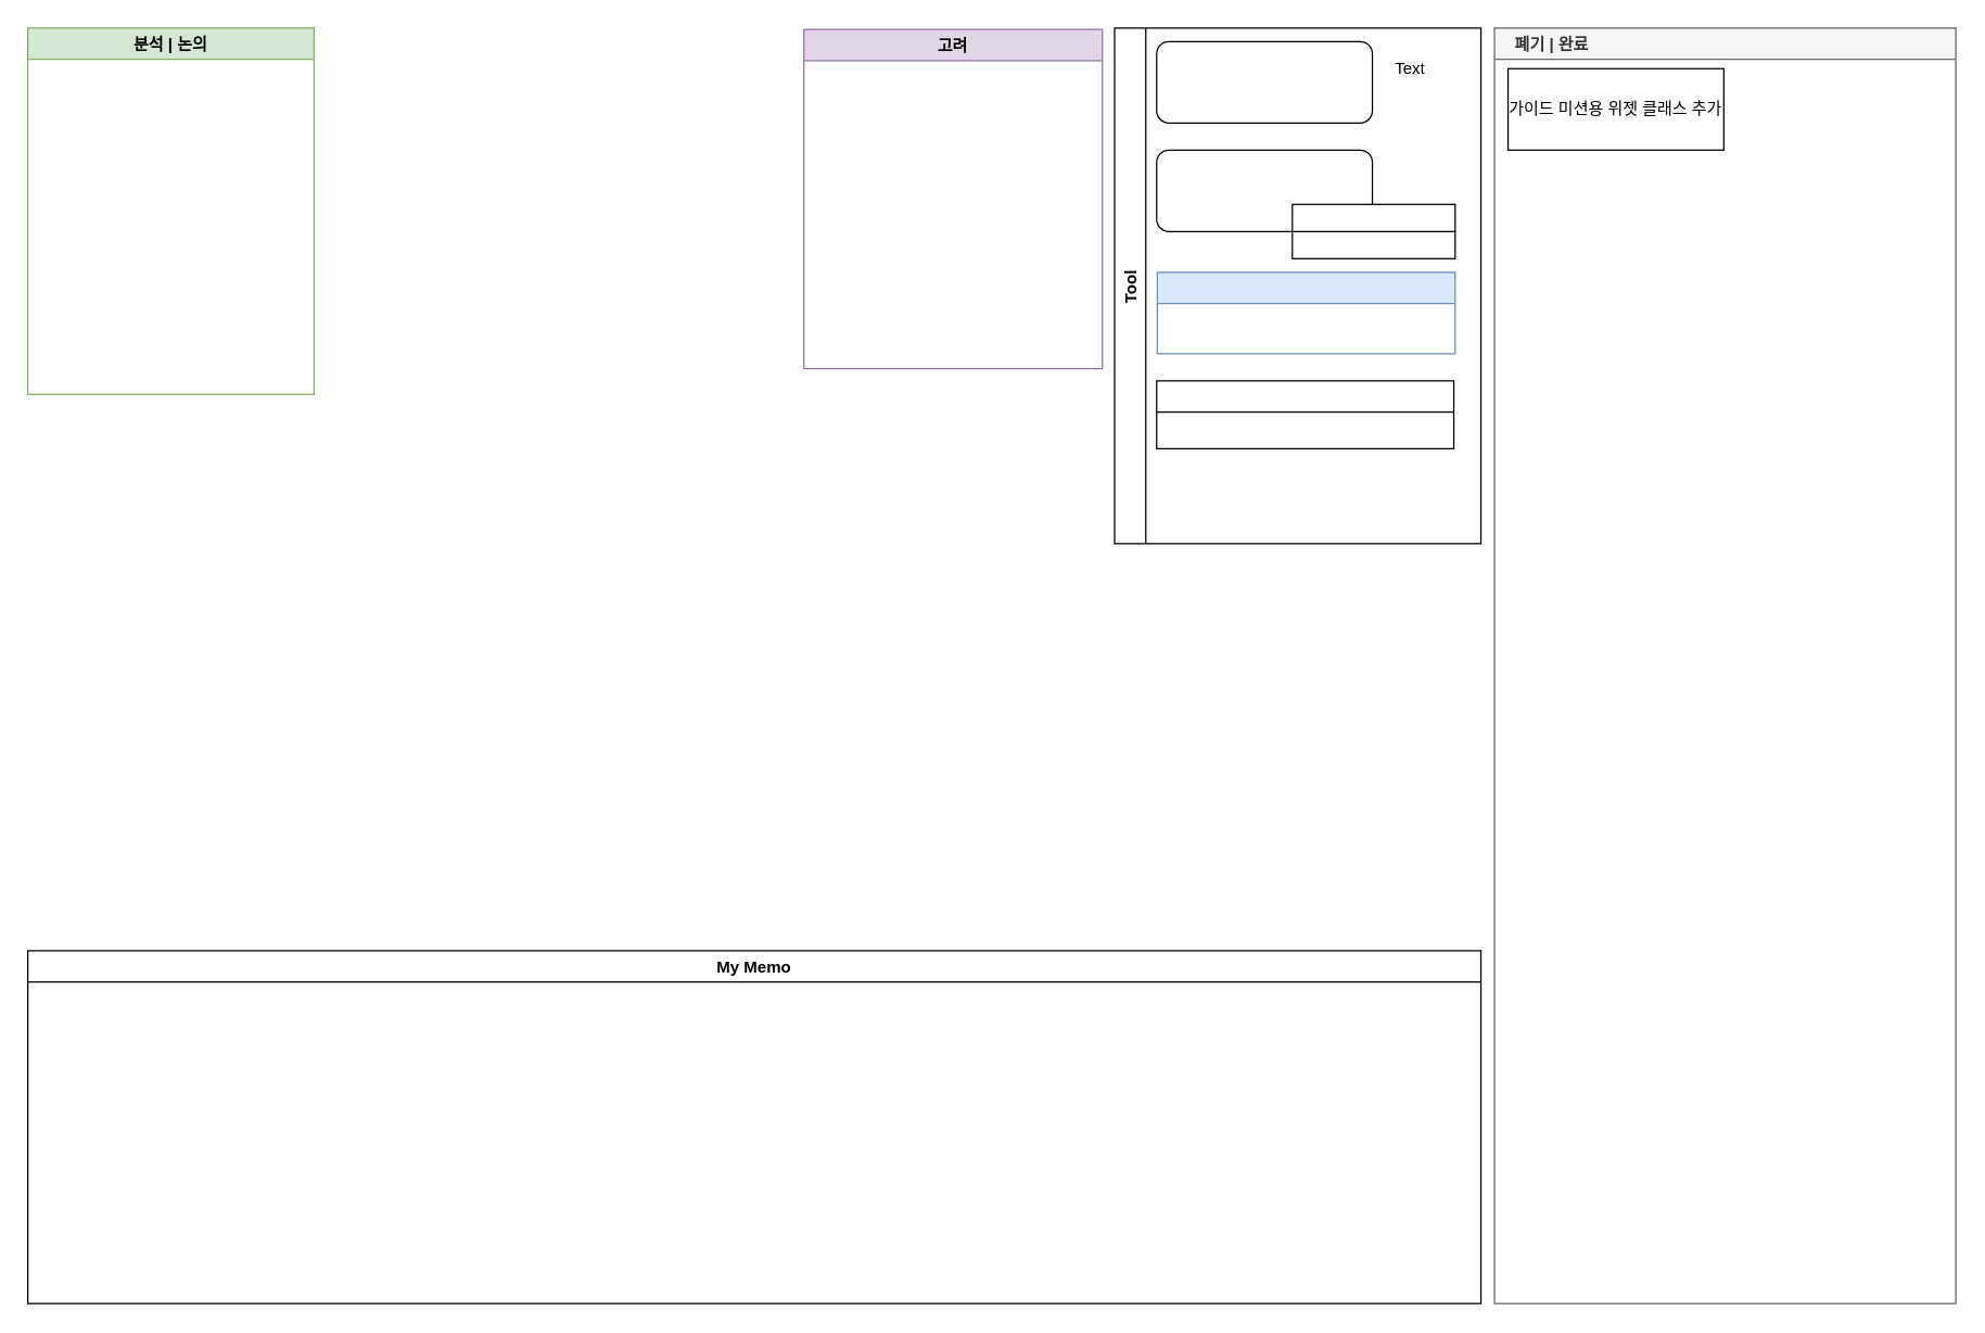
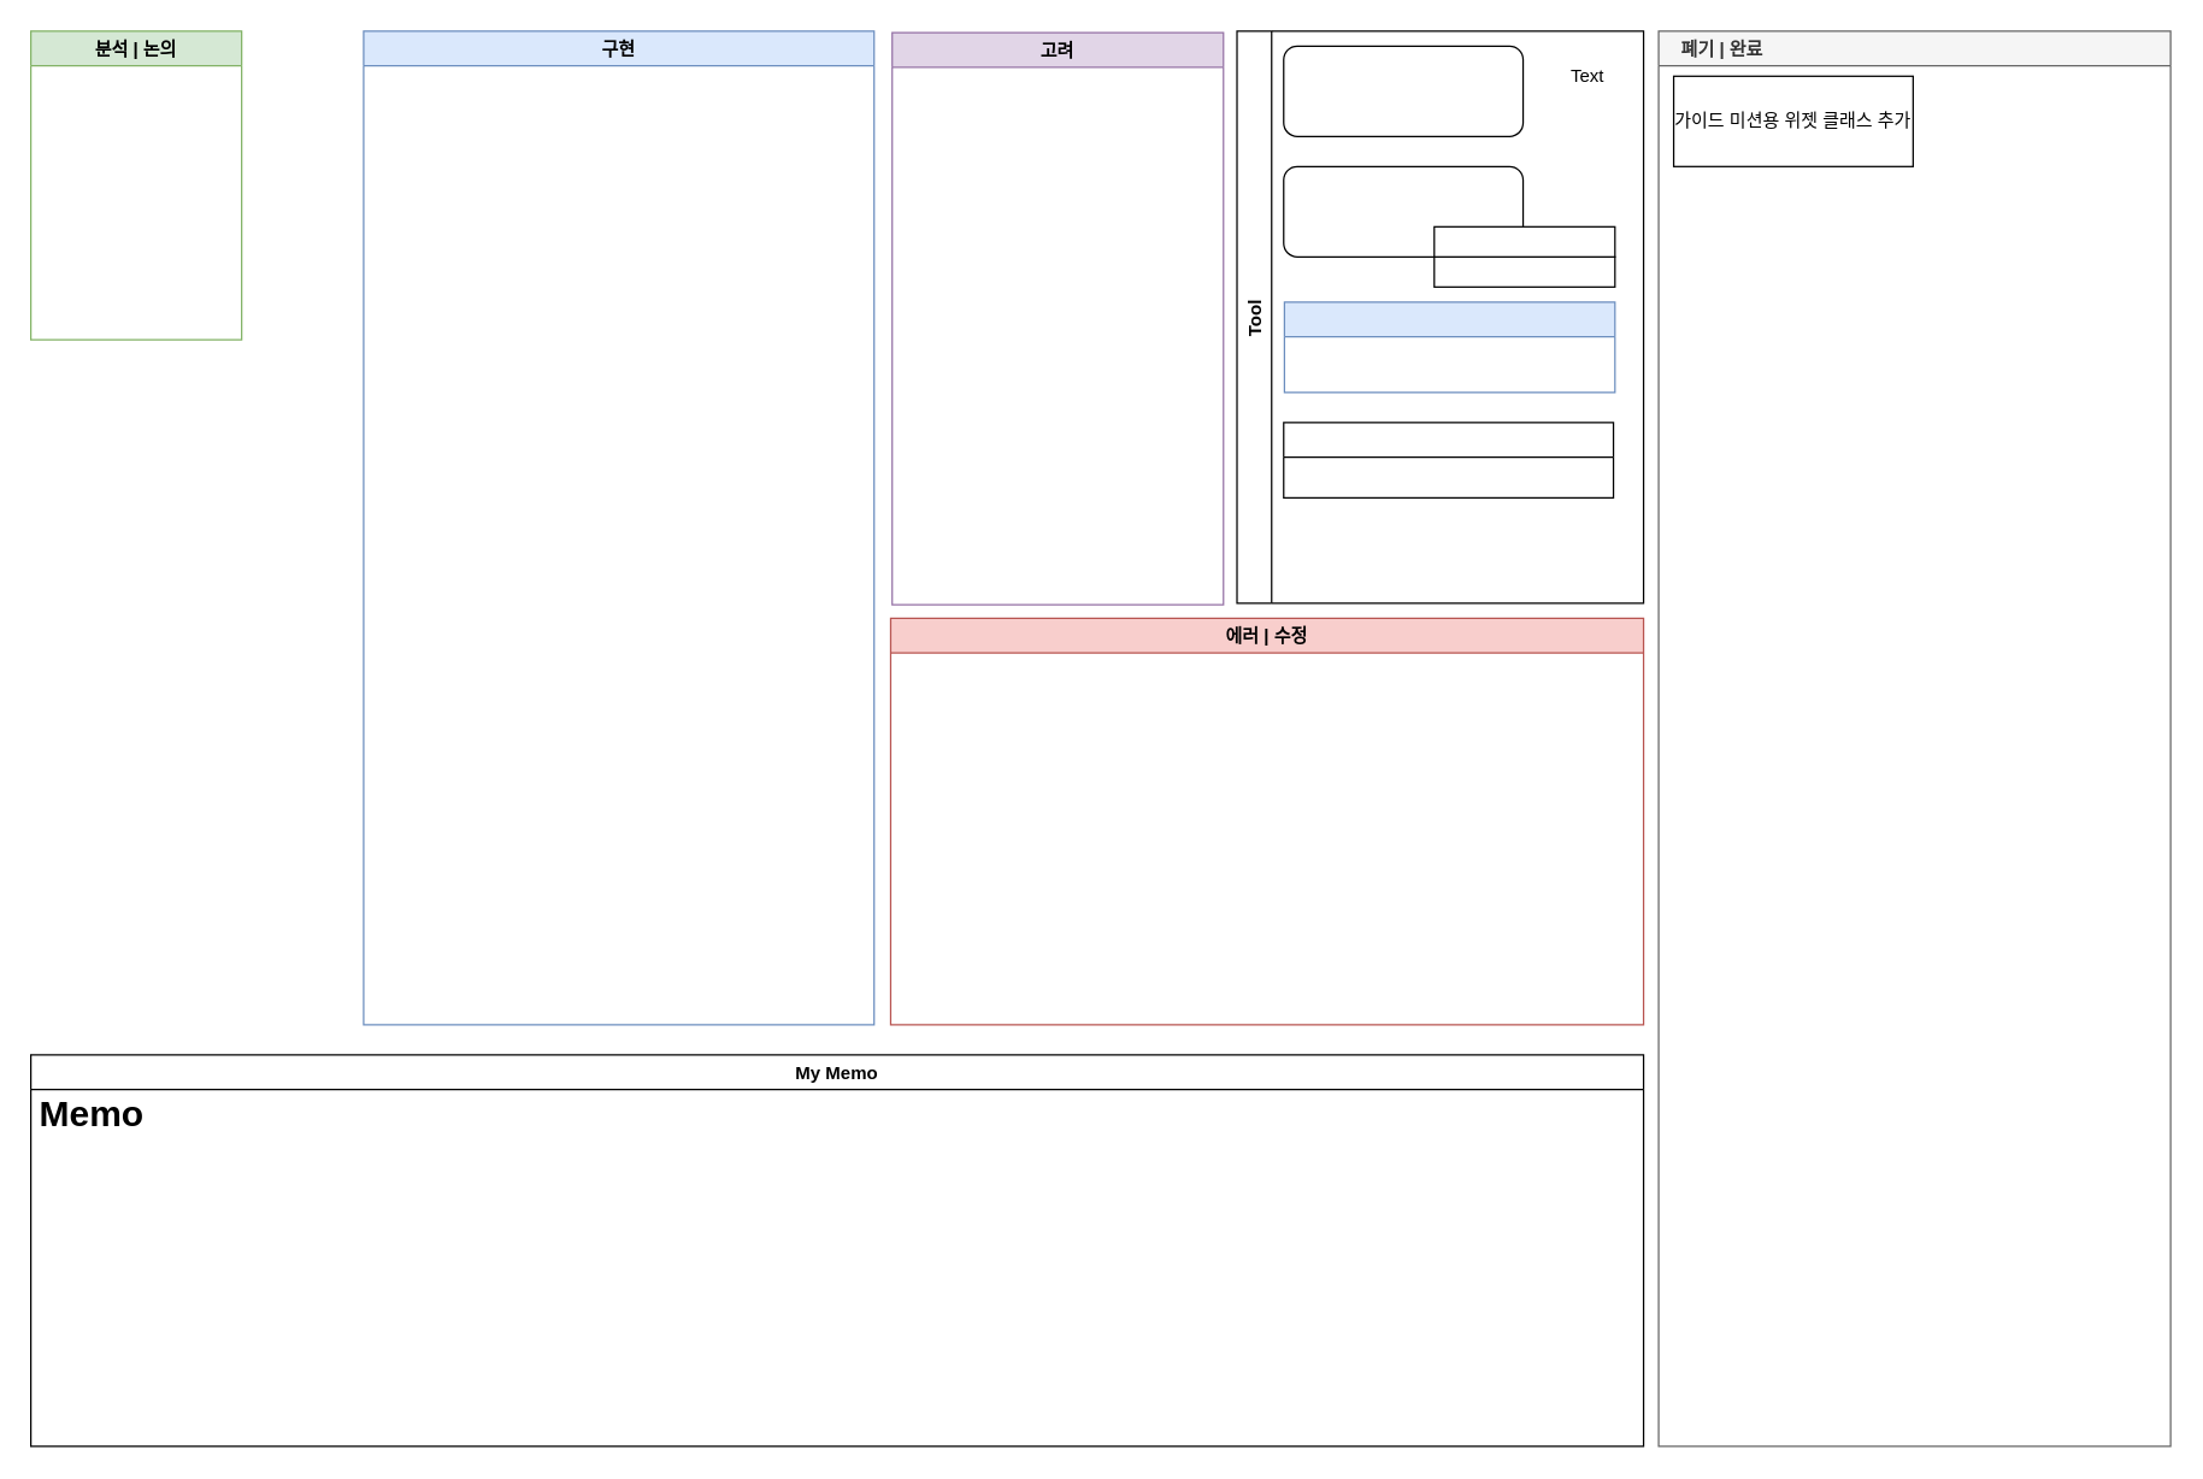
  <mxCell id="0" />
  <mxCell id="1" parent="0" />
- <mxCell id="3" value="분석 | 논의" style="swimlane;strokeColor=#82b366;fillColor=#D5E8D4;" parent="1" vertex="1"><mxGeometry x="20" y="20" width="211" height="270" as="geometry" /></mxCell>
- <mxCell id="4" value="고려" style="swimlane;fillColor=#e1d5e7;strokeColor=#9673a6;" parent="1" vertex="1"><mxGeometry x="592" y="21" width="220" height="250" as="geometry" /></mxCell>
+ <mxCell id="2" value="구현" style="swimlane;fillColor=#dae8fc;strokeColor=#6c8ebf;" parent="1" vertex="1"><mxGeometry x="241" y="20" width="339" height="660" as="geometry" /></mxCell>
+ <mxCell id="3" value="분석 | 논의" style="swimlane;strokeColor=#82b366;fillColor=#D5E8D4;" parent="1" vertex="1"><mxGeometry x="20" y="20" width="140" height="205" as="geometry" /></mxCell>
+ <mxCell id="4" value="고려" style="swimlane;fillColor=#e1d5e7;strokeColor=#9673a6;" parent="1" vertex="1"><mxGeometry x="592" y="21" width="220" height="380" as="geometry" /></mxCell>
+ <mxCell id="5" value="에러 | 수정" style="swimlane;fillColor=#f8cecc;strokeColor=#b85450;startSize=23;" parent="1" vertex="1"><mxGeometry x="591" y="410" width="500" height="270" as="geometry" /></mxCell>
  <mxCell id="6" value="    폐기 | 완료" style="swimlane;strokeColor=#666666;fillColor=#f5f5f5;fontColor=#333333;align=left;" parent="1" vertex="1"><mxGeometry x="1101" y="20" width="340" height="940" as="geometry"><mxRectangle x="1130" y="50" width="90" height="23" as="alternateBounds" /></mxGeometry></mxCell>
  <mxCell id="7" value="가이드 미션용 위젯 클래스 추가" style="whiteSpace=wrap;html=1;rounded=0;" parent="6" vertex="1"><mxGeometry x="10" y="30" width="159" height="60" as="geometry" /></mxCell>
  <mxCell id="8" value="My Memo" style="swimlane;" parent="1" vertex="1"><mxGeometry x="20" y="700" width="1071" height="260" as="geometry"><mxRectangle x="49" y="720" width="100" height="23" as="alternateBounds" /></mxGeometry></mxCell>
+ <mxCell id="9" value="&lt;h1&gt;Memo&lt;/h1&gt;&lt;p&gt;&lt;br&gt;&lt;/p&gt;" style="text;html=1;strokeColor=none;fillColor=none;spacing=5;spacingTop=-20;whiteSpace=wrap;overflow=hidden;rounded=0;align=left;" parent="8" vertex="1"><mxGeometry x="1" y="20" width="1070" height="240" as="geometry" /></mxCell>
  <mxCell id="10" value="Tool" style="swimlane;horizontal=0;" parent="1" vertex="1"><mxGeometry x="821" y="20" width="270" height="380" as="geometry" /></mxCell>
  <mxCell id="11" value="" style="rounded=1;whiteSpace=wrap;html=1;" parent="10" vertex="1"><mxGeometry x="31" y="10" width="159" height="60" as="geometry" /></mxCell>
  <mxCell id="12" value="" style="group" parent="10" vertex="1" connectable="0"><mxGeometry x="31" y="90" width="220" height="80" as="geometry" /></mxCell>
  <mxCell id="13" value="" style="rounded=1;whiteSpace=wrap;html=1;" parent="12" vertex="1"><mxGeometry width="159" height="60" as="geometry" /></mxCell>
  <mxCell id="14" value="" style="rounded=0;whiteSpace=wrap;html=1;" parent="12" vertex="1"><mxGeometry x="100" y="60" width="120" height="20" as="geometry" /></mxCell>
  <mxCell id="15" value="" style="rounded=0;whiteSpace=wrap;html=1;" parent="12" vertex="1"><mxGeometry x="100" y="40" width="120" height="20" as="geometry" /></mxCell>
  <mxCell id="16" value="" style="swimlane;fillColor=#dae8fc;strokeColor=#6c8ebf;" parent="10" vertex="1"><mxGeometry x="31.5" y="180" width="219.5" height="60" as="geometry" /></mxCell>
  <mxCell id="17" value="" style="swimlane;" parent="10" vertex="1"><mxGeometry x="31" y="260" width="219" height="50" as="geometry" /></mxCell>
- <mxCell id="18" value="Text" style="text;html=1;align=left;verticalAlign=middle;resizable=0;points=[];autosize=1;strokeColor=none;" parent="10" vertex="1"><mxGeometry x="205" y="20" width="40" height="20" as="geometry" /></mxCell>
+ <mxCell id="18" value="Text" style="text;html=1;align=left;verticalAlign=middle;resizable=0;points=[];autosize=1;strokeColor=none;" parent="10" vertex="1"><mxGeometry x="220" y="20" width="40" height="20" as="geometry" /></mxCell>
